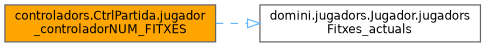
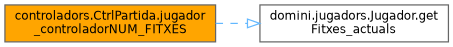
  digraph {
    rankdir=LR
    node [fontname=Helvetica fontsize=10 shape=box style=filled]
    n1 [color=gray40 fillcolor=orange fontcolor=black height=0.2 label="controladors.CtrlPartida.jugador\l_controladorNUM_FITXES" width=0.4]
-   n2 [color=grey40 fillcolor=white height=0.2 label="domini.jugadors.Jugador.jugadors\lFitxes_actuals" width=0.4]
+   n2 [color=grey40 fillcolor=white height=0.2 label="domini.jugadors.Jugador.get\lFitxes_actuals" width=0.4]
    n1 -> n2 [color=steelblue1 fontname=Helvetica fontsize=10 labelfontname=Helvetica labelfontsize=10 style=dashed arrowhead=onormal]
  }
